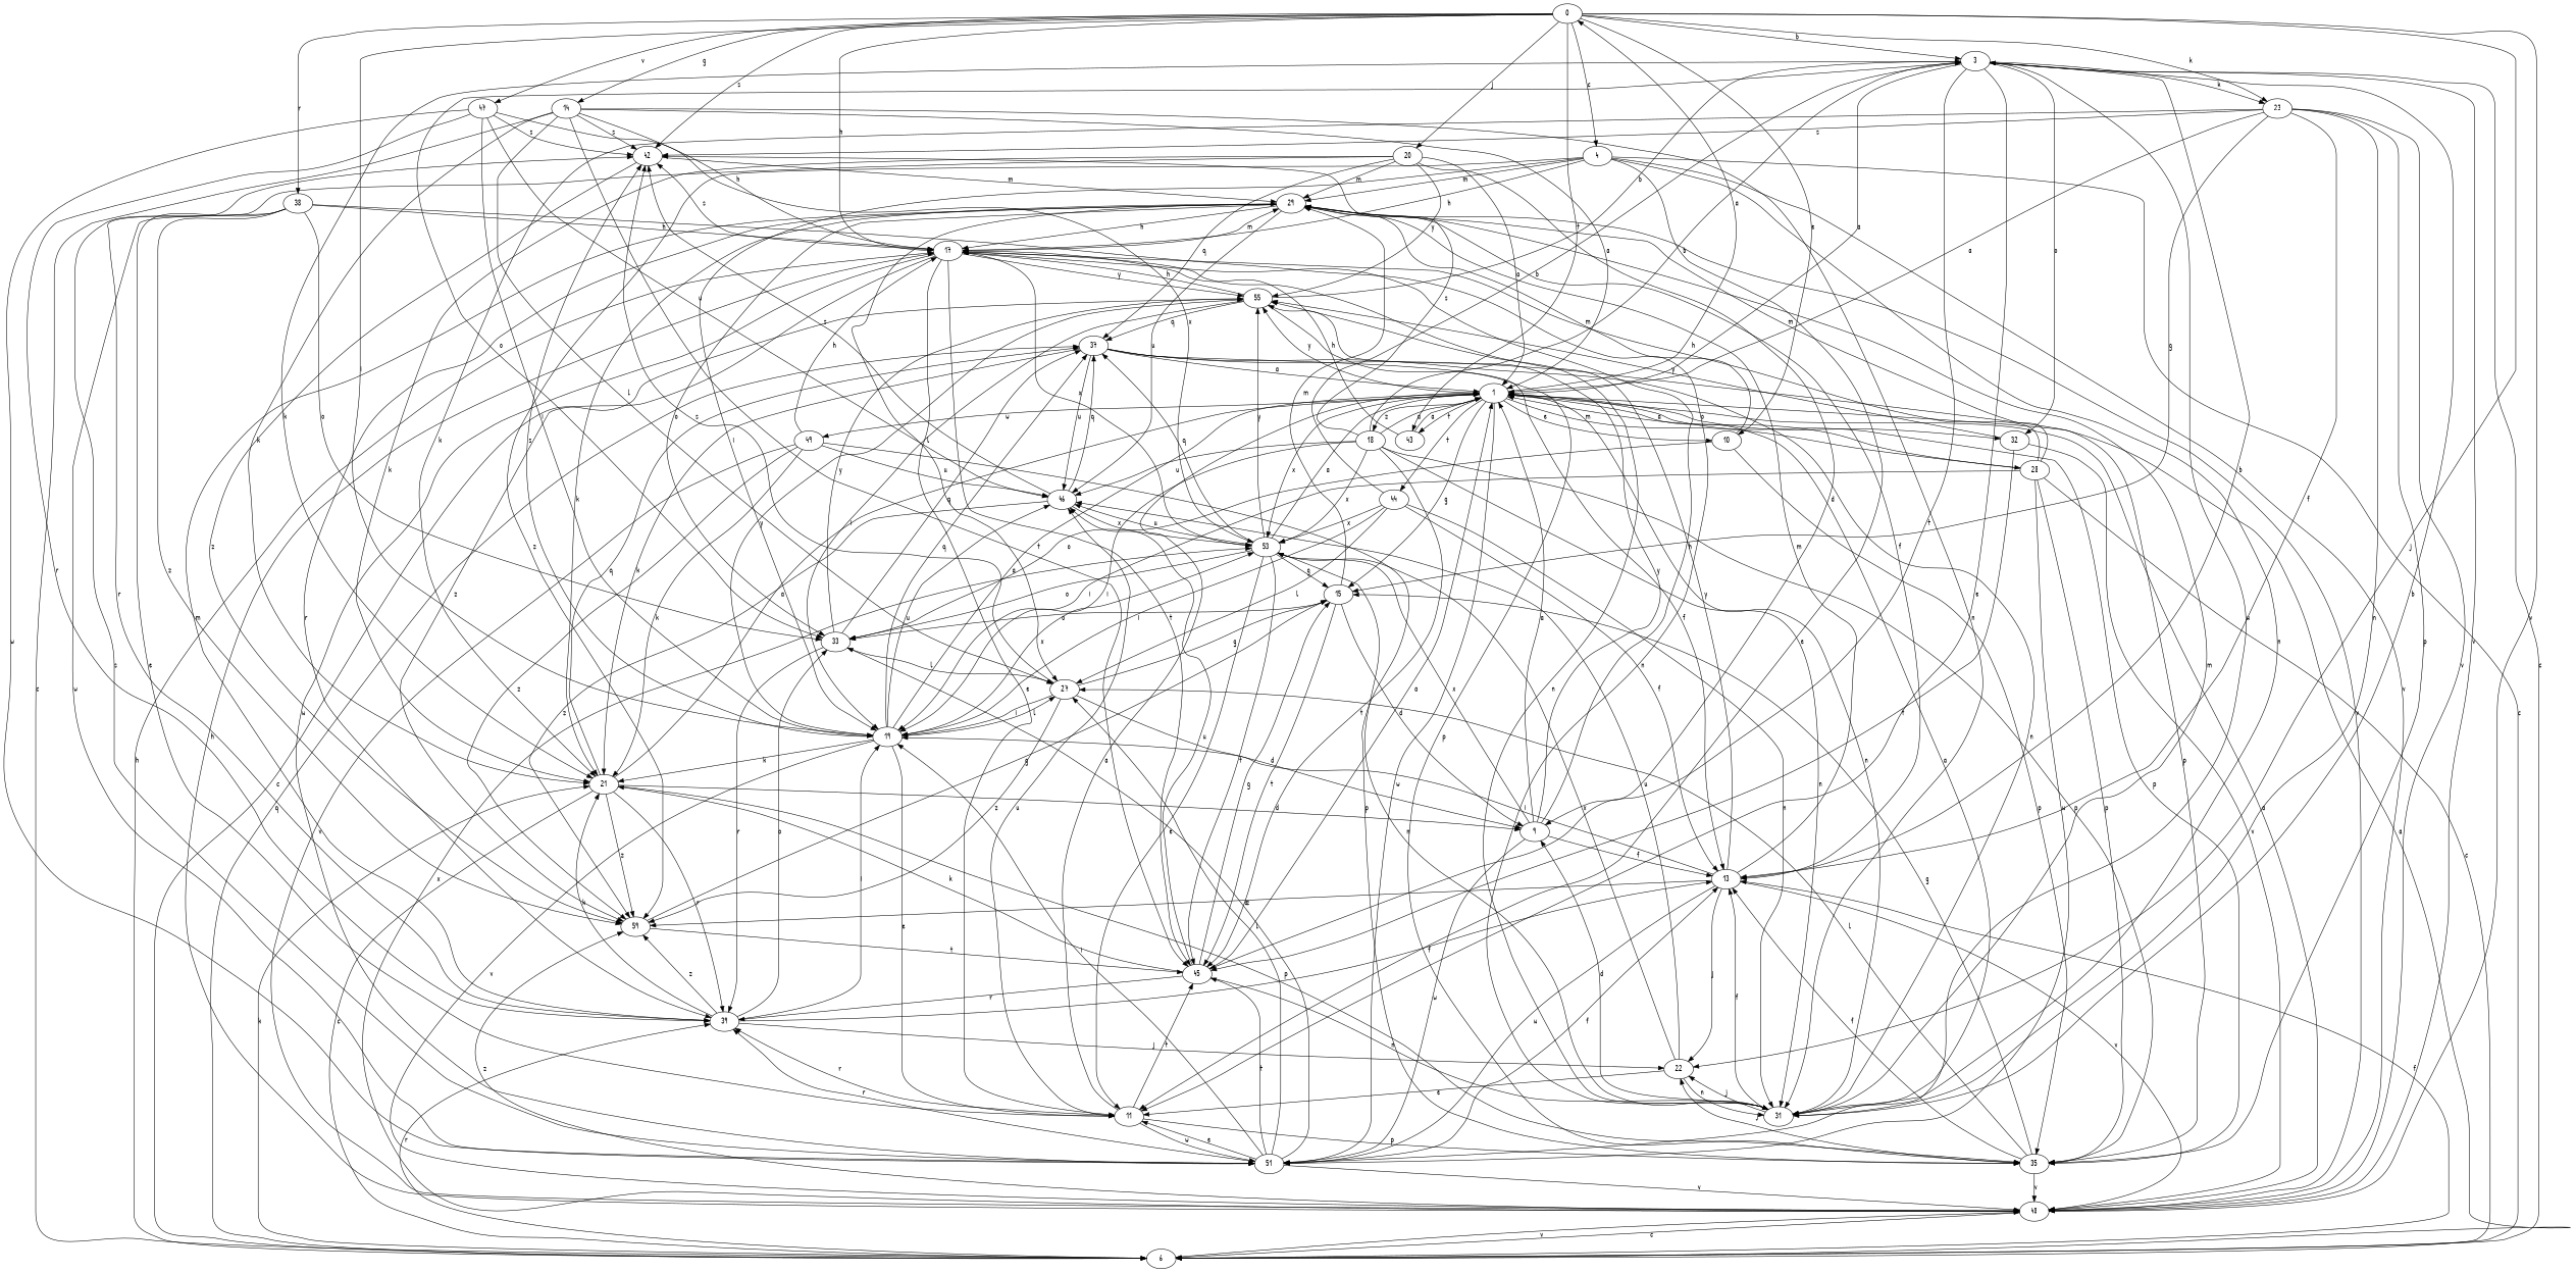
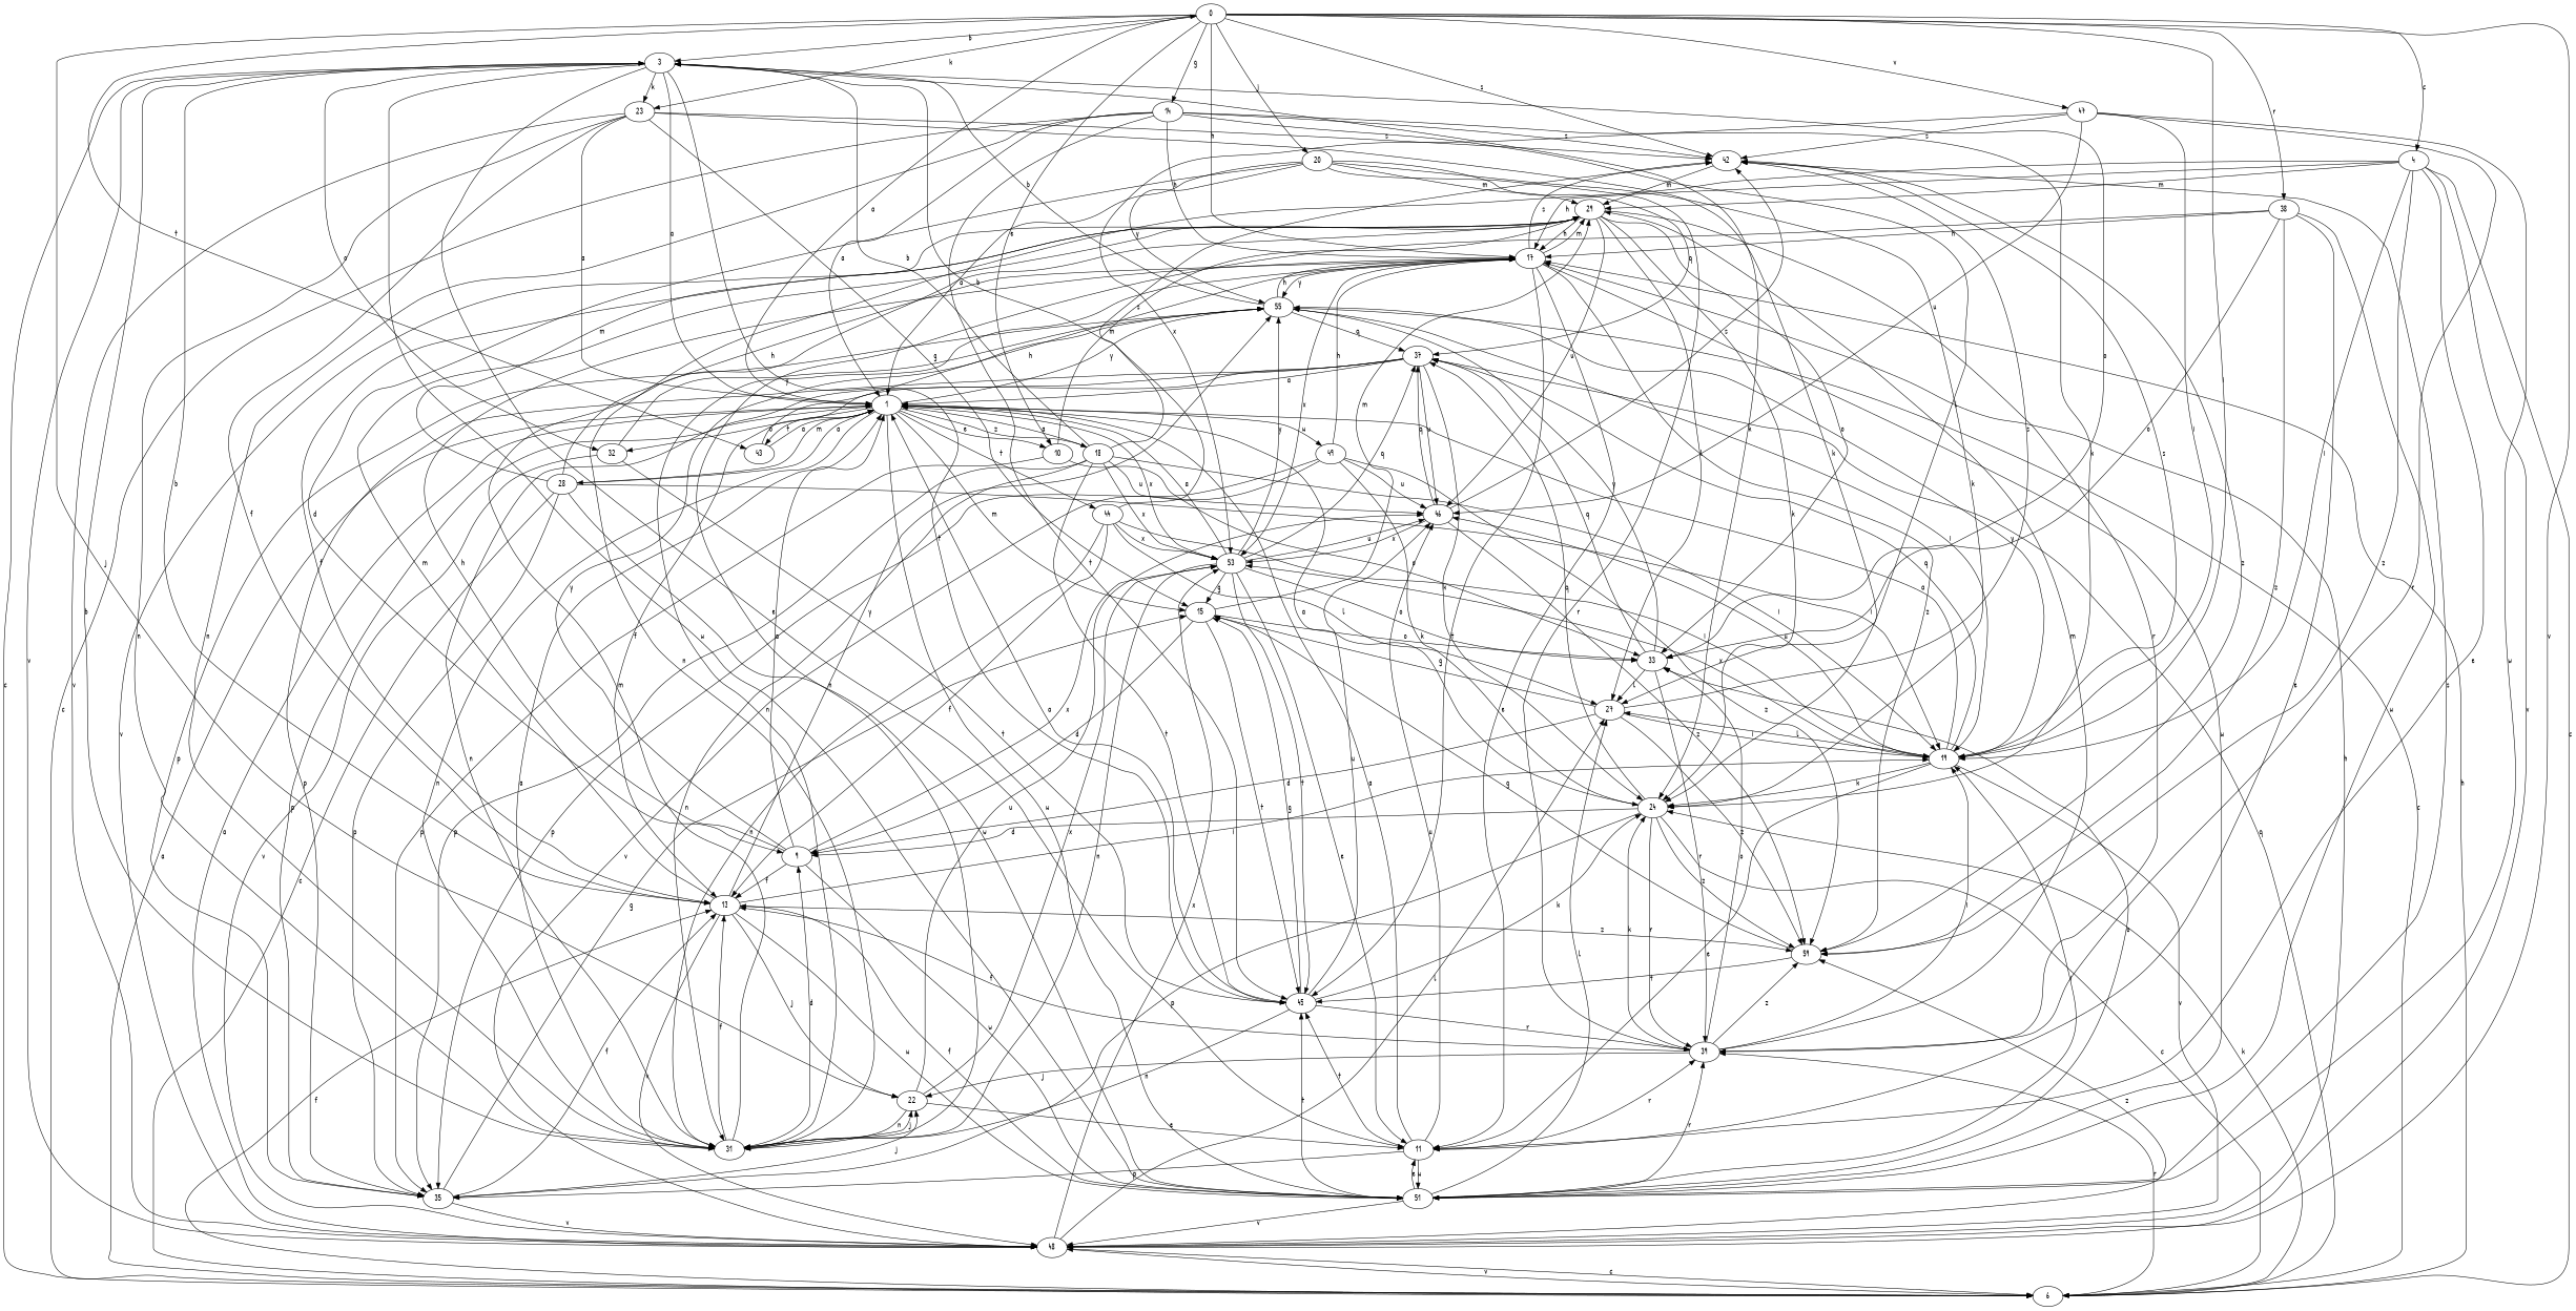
  strict digraph {
    fontname="Patrick Hand"
    node [fontname="Patrick Hand"]
    edge [fontname="Patrick Hand"]
    0
    3
    4
    10
    14
    17
    19
    20
    22
    23
    38
    42
    43
    47
    48
    1
    32
    51
    6
    11
-   24 [label=21]
+   24
    33
    45
    31
    29
    59
    35
    27
    53
    55
    37
    46
    39
    9
    15
    13
    28
    44
    49
    n40 [label=18]
    0 -> 3 [label=b]
    0 -> 4 [label=c]
    0 -> 10 [label=e]
    0 -> 14 [label=g]
    0 -> 17 [label=h]
    0 -> 19 [label=i]
    0 -> 20 [label=j]
    0 -> 22 [label=j]
    0 -> 23 [label=k]
    0 -> 38 [label=r]
    0 -> 42 [label=s]
    0 -> 43 [label=t]
    0 -> 47 [label=v]
    0 -> 48 [label=v]
    3 -> 23 [label=k]
    3 -> 48 [label=v]
    3 -> 1 [label=a]
    3 -> 32 [label=o]
    3 -> 51 [label=w]
    3 -> 6 [label=c]
    3 -> 11 [label=e]
    3 -> 24 [label=k]
    3 -> 33 [label=o]
    3 -> 45 [label=t]
    4 -> 17 [label=h]
    4 -> 19 [label=i]
    4 -> 48 [label=v]
    4 -> 6 [label=c]
    4 -> 11 [label=e]
    4 -> 31 [label=n]
    4 -> 29 [label=m]
    4 -> 59 [label=z]
    10 -> 33 [label=o]
    10 -> 29 [label=m]
    10 -> 35 [label=p]
    14 -> 17 [label=h]
    14 -> 42 [label=s]
    14 -> 1 [label=a]
    14 -> 6 [label=c]
    14 -> 24 [label=k]
    14 -> 45 [label=t]
    14 -> 31 [label=n]
    14 -> 27 [label=l]
    17 -> 42 [label=s]
    17 -> 51 [label=w]
    17 -> 11 [label=e]
    17 -> 45 [label=t]
    17 -> 31 [label=n]
    17 -> 29 [label=m]
    17 -> 59 [label=z]
    17 -> 53 [label=x]
    17 -> 55 [label=y]
    19 -> 42 [label=s]
    19 -> 48 [label=v]
    19 -> 1 [label=a]
    19 -> 11 [label=e]
    19 -> 24 [label=k]
    19 -> 27 [label=l]
    19 -> 53 [label=x]
    19 -> 55 [label=y]
    19 -> 37 [label=q]
    19 -> 46 [label=u]
    20 -> 1 [label=a]
    20 -> 24 [label=k]
    20 -> 29 [label=m]
    20 -> 55 [label=y]
    20 -> 37 [label=q]
    20 -> 39 [label=r]
    20 -> 9 [label=d]
    22 -> 11 [label=e]
    22 -> 31 [label=n]
    22 -> 53 [label=x]
    22 -> 46 [label=u]
    23 -> 42 [label=s]
    23 -> 48 [label=v]
    23 -> 1 [label=a]
    23 -> 24 [label=k]
    23 -> 31 [label=n]
-   23 -> 35 [label=p]
    23 -> 15 [label=g]
    23 -> 13 [label=f]
    38 -> 17 [label=h]
    38 -> 51 [label=w]
    38 -> 11 [label=e]
    38 -> 33 [label=o]
    38 -> 31 [label=n]
    38 -> 59 [label=z]
    42 -> 29 [label=m]
    42 -> 59 [label=z]
    43 -> 17 [label=h]
    43 -> 1 [label=a]
    47 -> 19 [label=i]
    47 -> 42 [label=s]
    47 -> 51 [label=w]
    47 -> 53 [label=x]
    47 -> 46 [label=u]
    47 -> 39 [label=r]
    48 -> 17 [label=h]
    48 -> 1 [label=a]
    48 -> 6 [label=c]
    48 -> 59 [label=z]
    48 -> 53 [label=x]
    1 -> 0 [label=a]
    1 -> 10 [label=e]
    1 -> 43 [label=t]
    1 -> 32 [label=o]
    1 -> 51 [label=w]
    1 -> 31 [label=n]
    1 -> 35 [label=p]
    1 -> 53 [label=x]
    1 -> 55 [label=y]
-   1 -> 15 [label=g]
+   1 -> 15 [label=m]
    1 -> 28 [label=m]
    1 -> 44 [label=t]
    1 -> 49 [label=w]
    1 -> n40 [label=z]
    32 -> 48 [label=v]
    32 -> 45 [label=t]
    32 -> 55 [label=y]
    51 -> 19 [label=i]
    51 -> 42 [label=s]
    51 -> 48 [label=v]
    51 -> 11 [label=e]
    51 -> 33 [label=o]
    51 -> 45 [label=t]
    51 -> 27 [label=l]
    51 -> 39 [label=r]
    51 -> 13 [label=f]
    6 -> 17 [label=h]
    6 -> 48 [label=v]
    6 -> 1 [label=a]
    6 -> 24 [label=k]
    6 -> 37 [label=q]
    6 -> 39 [label=r]
    6 -> 13 [label=f]
    11 -> 1 [label=a]
    11 -> 51 [label=w]
    11 -> 45 [label=t]
    11 -> 35 [label=p]
    11 -> 46 [label=u]
    11 -> 39 [label=r]
    24 -> 1 [label=a]
    24 -> 6 [label=c]
    24 -> 59 [label=z]
    24 -> 35 [label=p]
    24 -> 37 [label=q]
    24 -> 39 [label=r]
    24 -> 9 [label=d]
    33 -> 27 [label=l]
    33 -> 55 [label=y]
    33 -> 37 [label=q]
    33 -> 39 [label=r]
    45 -> 1 [label=a]
    45 -> 24 [label=k]
    45 -> 31 [label=n]
    45 -> 46 [label=u]
    45 -> 39 [label=r]
    45 -> 15 [label=g]
    31 -> 3 [label=b]
    31 -> 22 [label=j]
    31 -> 1 [label=a]
    31 -> 29 [label=m]
    31 -> 9 [label=d]
    31 -> 13 [label=f]
    29 -> 17 [label=h]
    29 -> 48 [label=v]
    29 -> 24 [label=k]
    29 -> 33 [label=o]
    29 -> 27 [label=l]
    29 -> 46 [label=u]
    29 -> 39 [label=r]
    29 -> 13 [label=f]
    59 -> 45 [label=t]
    59 -> 15 [label=g]
    35 -> 22 [label=j]
    35 -> 48 [label=v]
-   35 -> 27 [label=l]
+   48 -> 27 [label=l]
    35 -> 15 [label=g]
    35 -> 13 [label=f]
    27 -> 19 [label=i]
    27 -> 42 [label=s]
    27 -> 59 [label=z]
    27 -> 9 [label=d]
    27 -> 15 [label=g]
    53 -> 1 [label=a]
    53 -> 11 [label=e]
    53 -> 33 [label=o]
    53 -> 45 [label=t]
    53 -> 31 [label=n]
    53 -> 55 [label=y]
    53 -> 37 [label=q]
    53 -> 46 [label=u]
    53 -> 15 [label=g]
    55 -> 3 [label=b]
    55 -> 17 [label=h]
    55 -> 19 [label=i]
    55 -> 6 [label=c]
    55 -> 35 [label=p]
    55 -> 37 [label=q]
    37 -> 1 [label=a]
    37 -> 24 [label=k]
    37 -> 31 [label=n]
    37 -> 35 [label=p]
    37 -> 46 [label=u]
    37 -> 13 [label=f]
    46 -> 42 [label=s]
    46 -> 59 [label=z]
    46 -> 53 [label=x]
    46 -> 37 [label=q]
    39 -> 19 [label=i]
    39 -> 22 [label=j]
    39 -> 24 [label=k]
    39 -> 33 [label=o]
    39 -> 29 [label=m]
    39 -> 59 [label=z]
    39 -> 13 [label=f]
    9 -> 17 [label=h]
    9 -> 1 [label=a]
    9 -> 51 [label=w]
    9 -> 53 [label=x]
    9 -> 55 [label=y]
    9 -> 13 [label=f]
    15 -> 33 [label=o]
    15 -> 45 [label=t]
    15 -> 29 [label=m]
    15 -> 9 [label=d]
    13 -> 3 [label=b]
    13 -> 19 [label=i]
    13 -> 22 [label=j]
    13 -> 48 [label=v]
    13 -> 51 [label=w]
    13 -> 29 [label=m]
    13 -> 59 [label=z]
    13 -> 55 [label=y]
    28 -> 17 [label=h]
    28 -> 19 [label=i]
    28 -> 1 [label=a]
    28 -> 51 [label=w]
    28 -> 6 [label=c]
    28 -> 29 [label=m]
    28 -> 35 [label=p]
    44 -> 3 [label=b]
    44 -> 19 [label=i]
    44 -> 31 [label=n]
    44 -> 27 [label=l]
    44 -> 53 [label=x]
    44 -> 13 [label=f]
    49 -> 17 [label=h]
    49 -> 48 [label=v]
    49 -> 24 [label=k]
    49 -> 59 [label=z]
    49 -> 35 [label=p]
    49 -> 46 [label=u]
    n40 -> 3 [label=b]
    n40 -> 19 [label=i]
    n40 -> 42 [label=s]
    n40 -> 1 [label=a]
    n40 -> 45 [label=t]
    n40 -> 31 [label=n]
    n40 -> 35 [label=p]
    n40 -> 53 [label=x]
    n40 -> 46 [label=u]
  }
